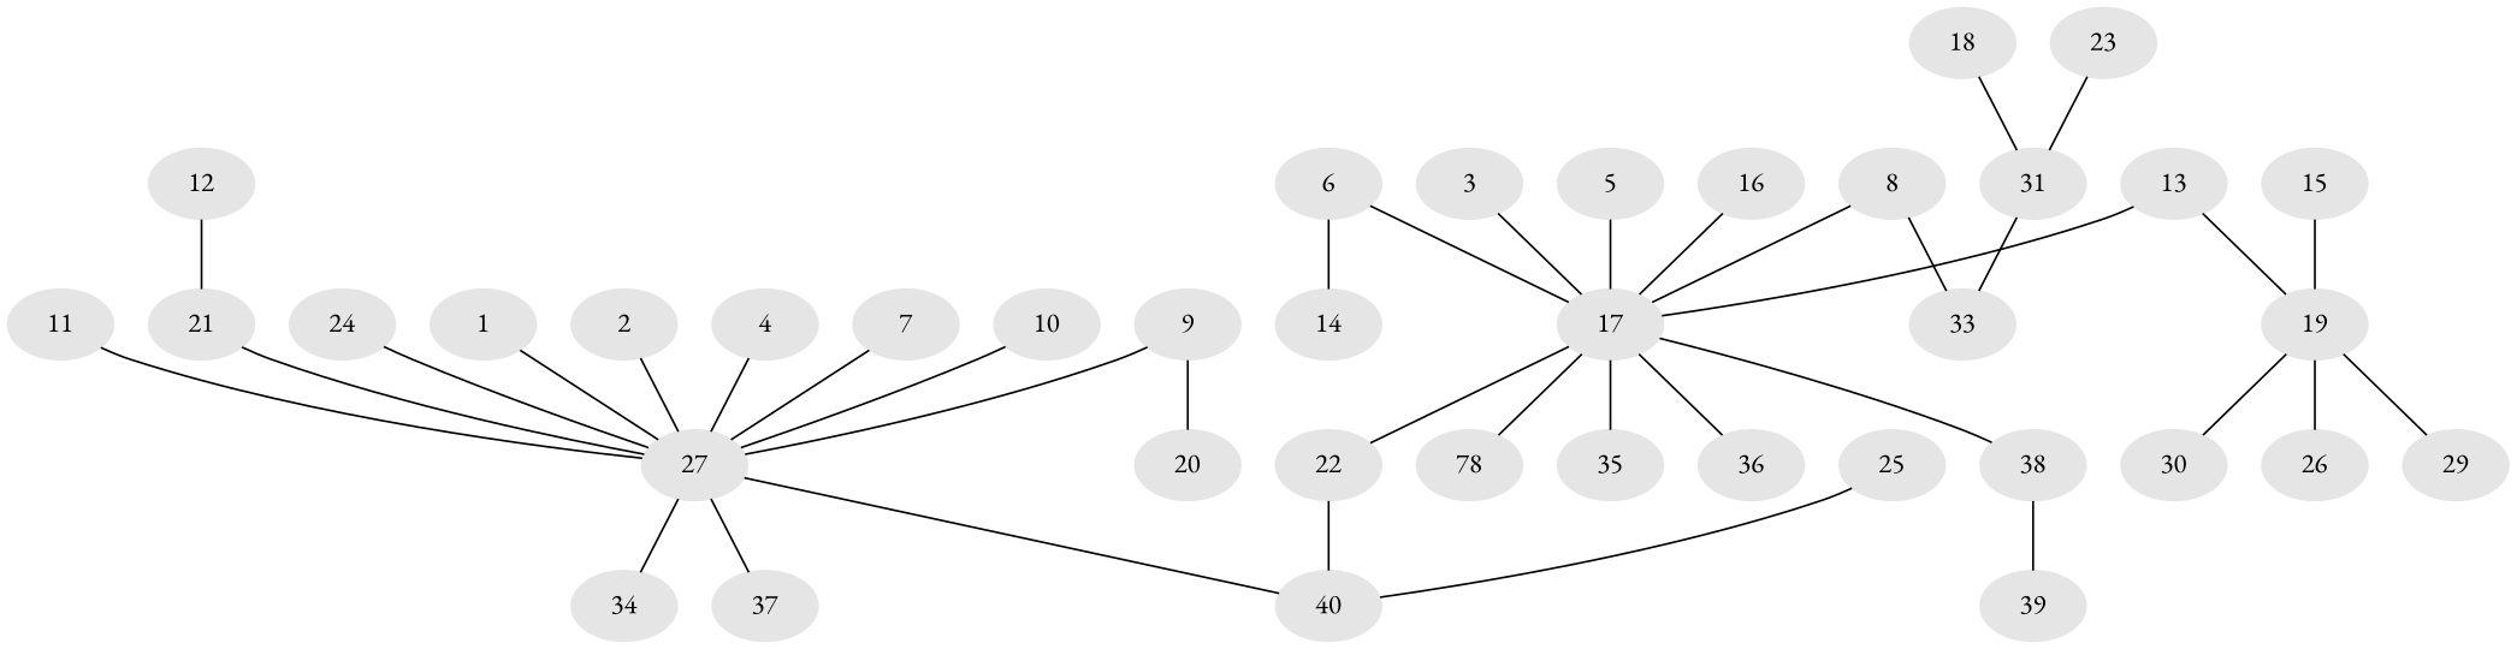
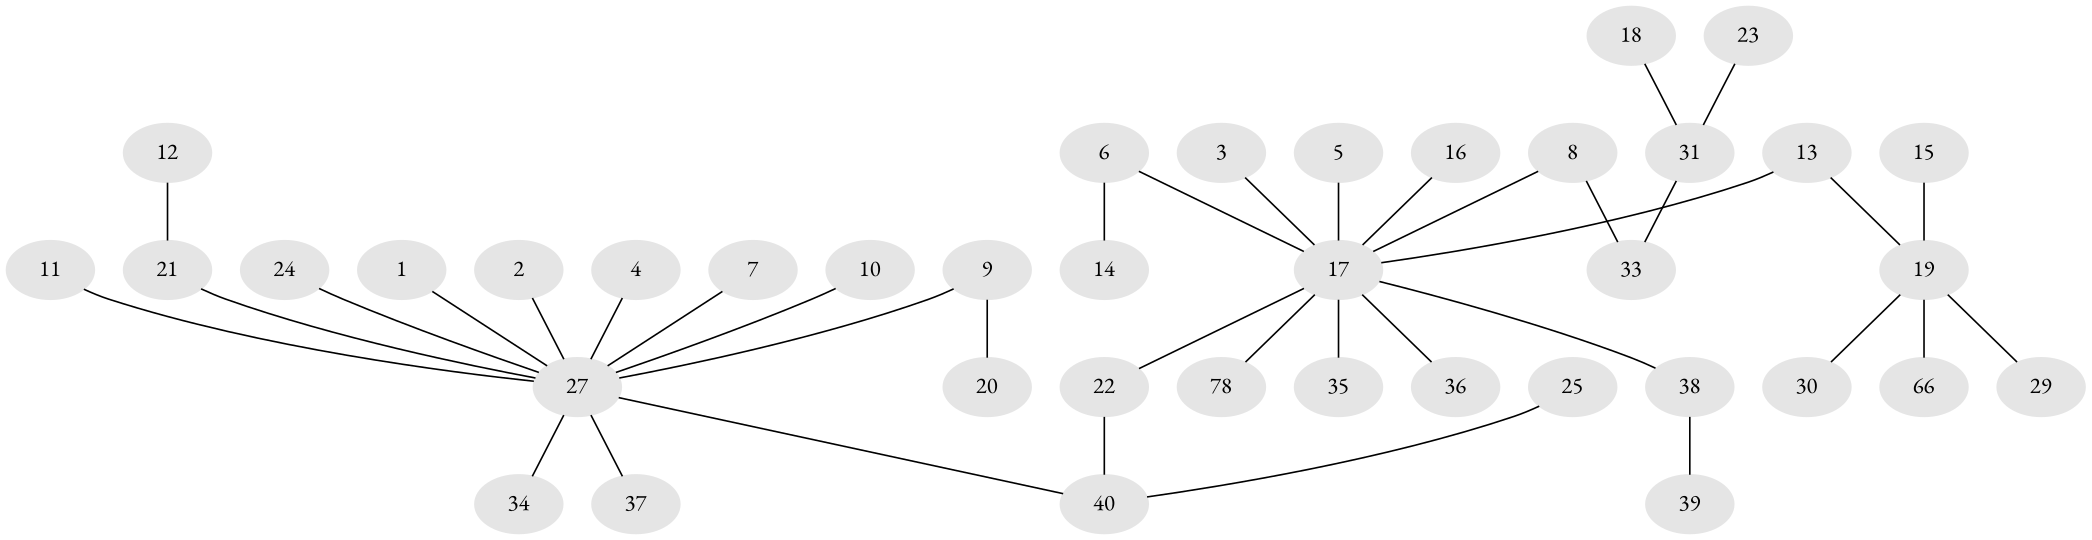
  graph {
    fontname="EB Garamond"
    node [color=gray90 fontname="EB Garamond" style=filled]
    edge [fontname="EB Garamond" weight=1.0]
    1
    27
    40
    34
    37
    2
    3
    17
    22
    n10 [label=78]
    35
    36
    38
    4
    5
    6
    14
    7
    8
    33
    9
    20
    10
    11
    12
    21
    13
    19
-   26
+   26 [label=66]
    29
    30
    15
    16
    39
    18
    31
    23
    24
    25
    1 -- 27
    27 -- 40
    27 -- 34
    27 -- 37
    2 -- 27
    3 -- 17
    17 -- 22
    17 -- n10
    17 -- 35
    17 -- 36
    17 -- 38
    22 -- 40
    38 -- 39
    4 -- 27
    5 -- 17
    6 -- 17
    6 -- 14
    7 -- 27
    8 -- 17
    8 -- 33
    9 -- 27
    9 -- 20
    10 -- 27
    11 -- 27
    12 -- 21
    21 -- 27
    13 -- 17
    13 -- 19
    19 -- 26
    19 -- 29
    19 -- 30
    15 -- 19
    16 -- 17
    18 -- 31
    31 -- 33
    23 -- 31
    24 -- 27
    25 -- 40
  }
